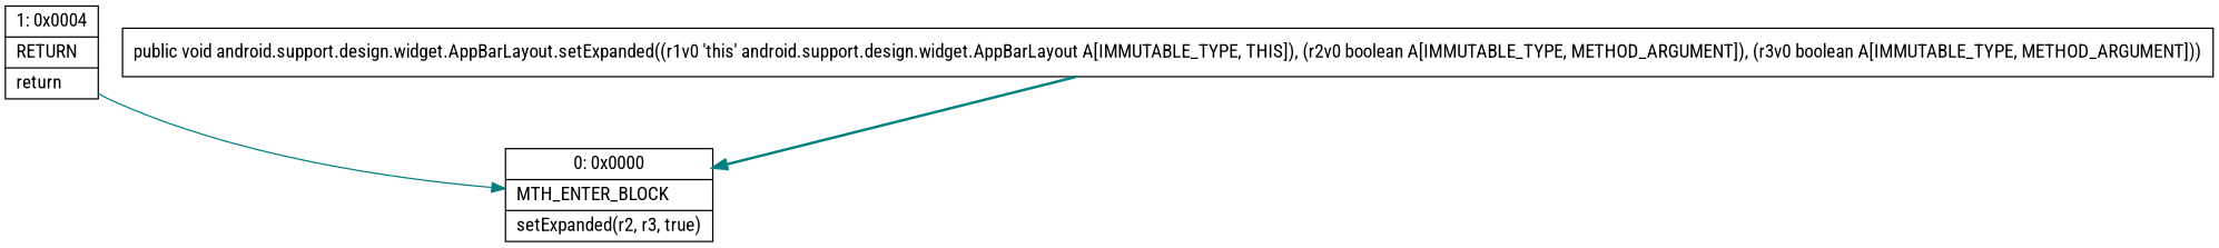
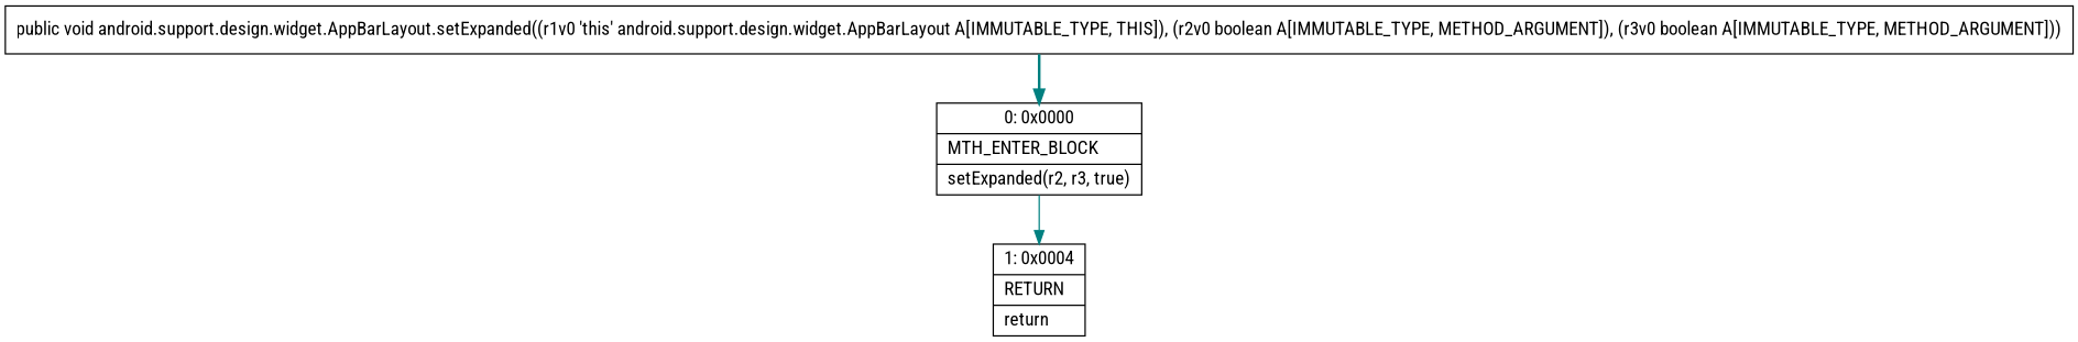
  digraph {
    fontname="Roboto Condensed"
    node [shape=record fontname="Roboto Condensed"]
    edge [color=teal fontname="Roboto Condensed"]
    n1 [label="{0\:\ 0x0000|MTH_ENTER_BLOCK\l|setExpanded(r2, r3, true)\l}"]
    n2 [label="{1\:\ 0x0004|RETURN\l|return\l}"]
    n3 [label="{public void android.support.design.widget.AppBarLayout.setExpanded((r1v0 'this' android.support.design.widget.AppBarLayout A[IMMUTABLE_TYPE, THIS]), (r2v0 boolean A[IMMUTABLE_TYPE, METHOD_ARGUMENT]), (r3v0 boolean A[IMMUTABLE_TYPE, METHOD_ARGUMENT])) }"]
-   n2 -> n1 [style=solid]
+   n1 -> n2 [style=solid]
    n3 -> n1 [style=bold]
  }
